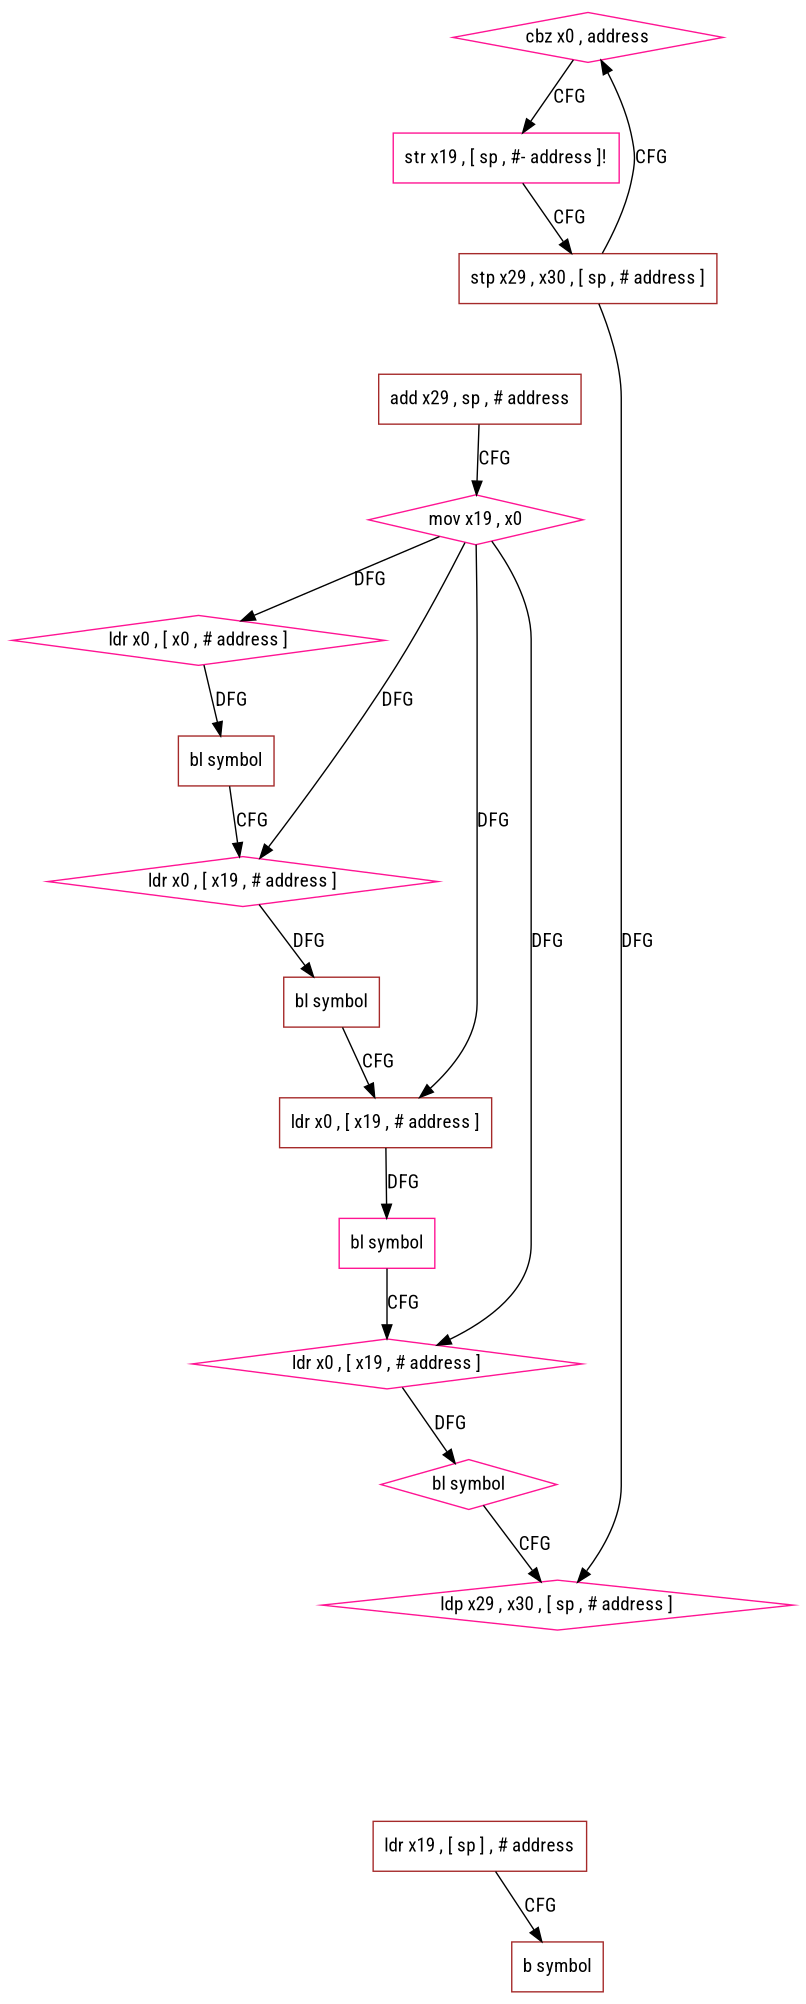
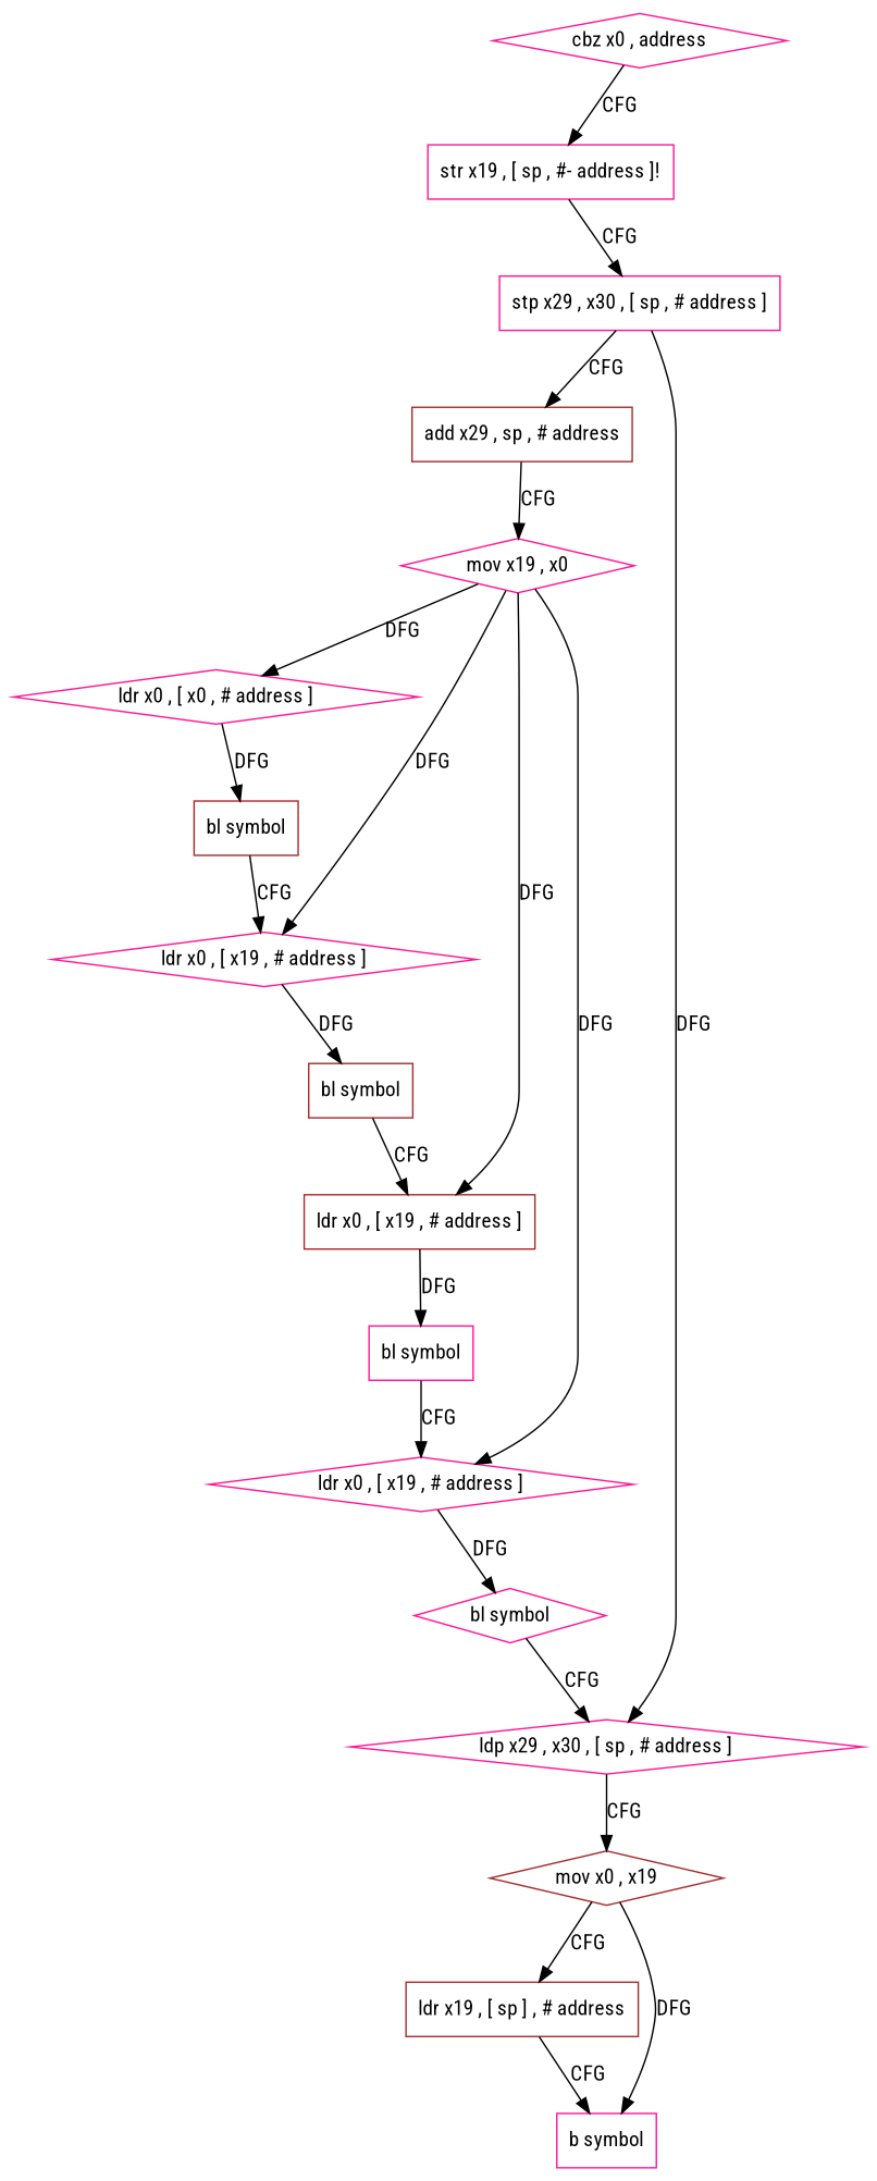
  digraph {
    fontname="Roboto Condensed"
    node [color=deeppink fontname="Roboto Condensed" shape=box]
    edge [fontname="Roboto Condensed"]
    n1 [label="cbz x0 , address" shape=diamond]
    n2 [label="str x19 , [ sp , #- address ]!"]
-   n3 [color=brown label="stp x29 , x30 , [ sp , # address ]"]
+   n3 [label="stp x29 , x30 , [ sp , # address ]"]
    n4 [color=brown label="add x29 , sp , # address"]
    n5 [label="ldp x29 , x30 , [ sp , # address ]" shape=diamond]
    n6 [label="mov x19 , x0" shape=diamond]
+   n7 [color=brown label="mov x0 , x19" shape=diamond]
    n8 [label="ldr x0 , [ x0 , # address ]" shape=diamond]
    n9 [label="ldr x0 , [ x19 , # address ]" shape=diamond]
    n10 [color=brown label="ldr x0 , [ x19 , # address ]"]
    n11 [label="ldr x0 , [ x19 , # address ]" shape=diamond]
    n12 [color=brown label="bl symbol"]
    n13 [color=brown label="bl symbol"]
    n14 [label="bl symbol"]
    n15 [label="bl symbol" shape=diamond]
    n16 [color=brown label="ldr x19 , [ sp ] , # address"]
-   n17 [color=brown label="b symbol"]
+   n17 [label="b symbol"]
    n1 -> n2 [label=CFG]
    n2 -> n3 [label=CFG]
-   n3 -> n1 [label=CFG]
+   n3 -> n4 [label=CFG]
    n3 -> n5 [label=DFG]
    n4 -> n6 [label=CFG]
+   n5 -> n7 [label=CFG]
    n6 -> n8 [label=DFG]
    n6 -> n9 [label=DFG]
    n6 -> n10 [label=DFG]
    n6 -> n11 [label=DFG]
+   n7 -> n16 [label=CFG]
+   n7 -> n17 [label=DFG]
    n8 -> n12 [label=DFG]
    n9 -> n13 [label=DFG]
    n10 -> n14 [label=DFG]
    n11 -> n15 [label=DFG]
    n12 -> n9 [label=CFG]
    n13 -> n10 [label=CFG]
    n14 -> n11 [label=CFG]
    n15 -> n5 [label=CFG]
    n16 -> n17 [label=CFG]
  }
